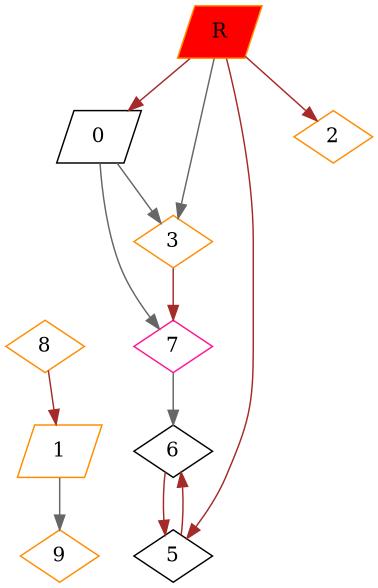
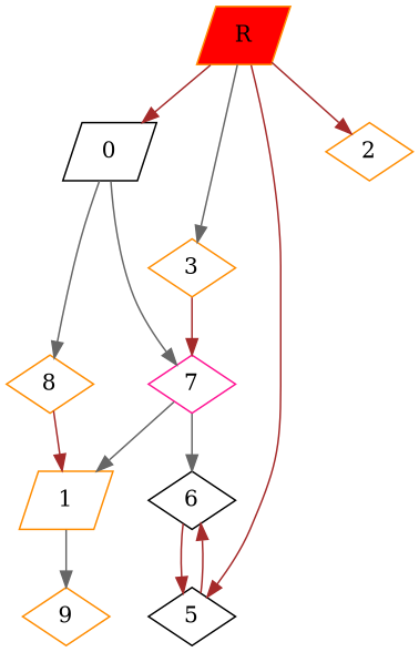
  digraph {
    node [color=darkorange shape=diamond]
    edge [color=brown]
    1 [shape=parallelogram]
    9
    7 [color=deeppink]
    3
    6 [color=black]
    n6 [color=black label=0 shape=parallelogram]
    8
    5 [color=black]
    R [fillcolor="#ff0000" shape=parallelogram style=filled]
    2
    1 -> 9 [color=gray40]
+   7 -> 1 [color=gray40]
    7 -> 6 [color=gray40]
    3 -> 7
    6 -> 5
    n6 -> 7 [color=gray40]
-   n6 -> 3 [color=gray40]
+   n6 -> 8 [color=gray40]
    8 -> 1
    5 -> 6
    R -> 3 [color=gray40]
    R -> n6
    R -> 5
    R -> 2
  }
